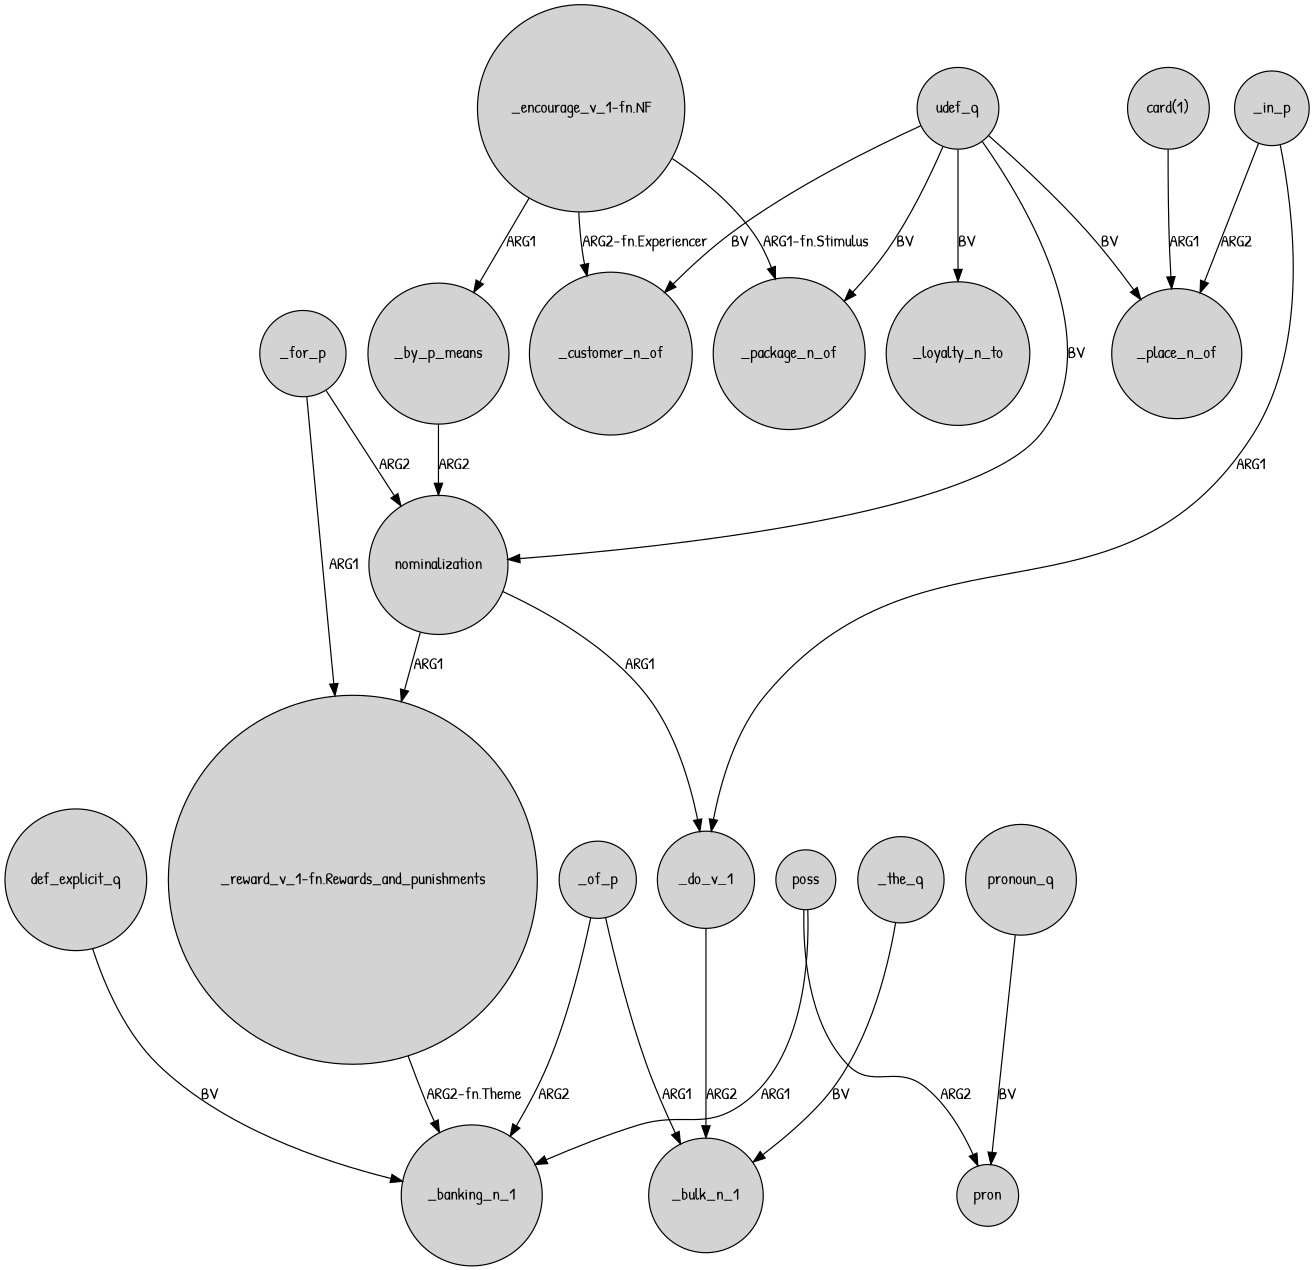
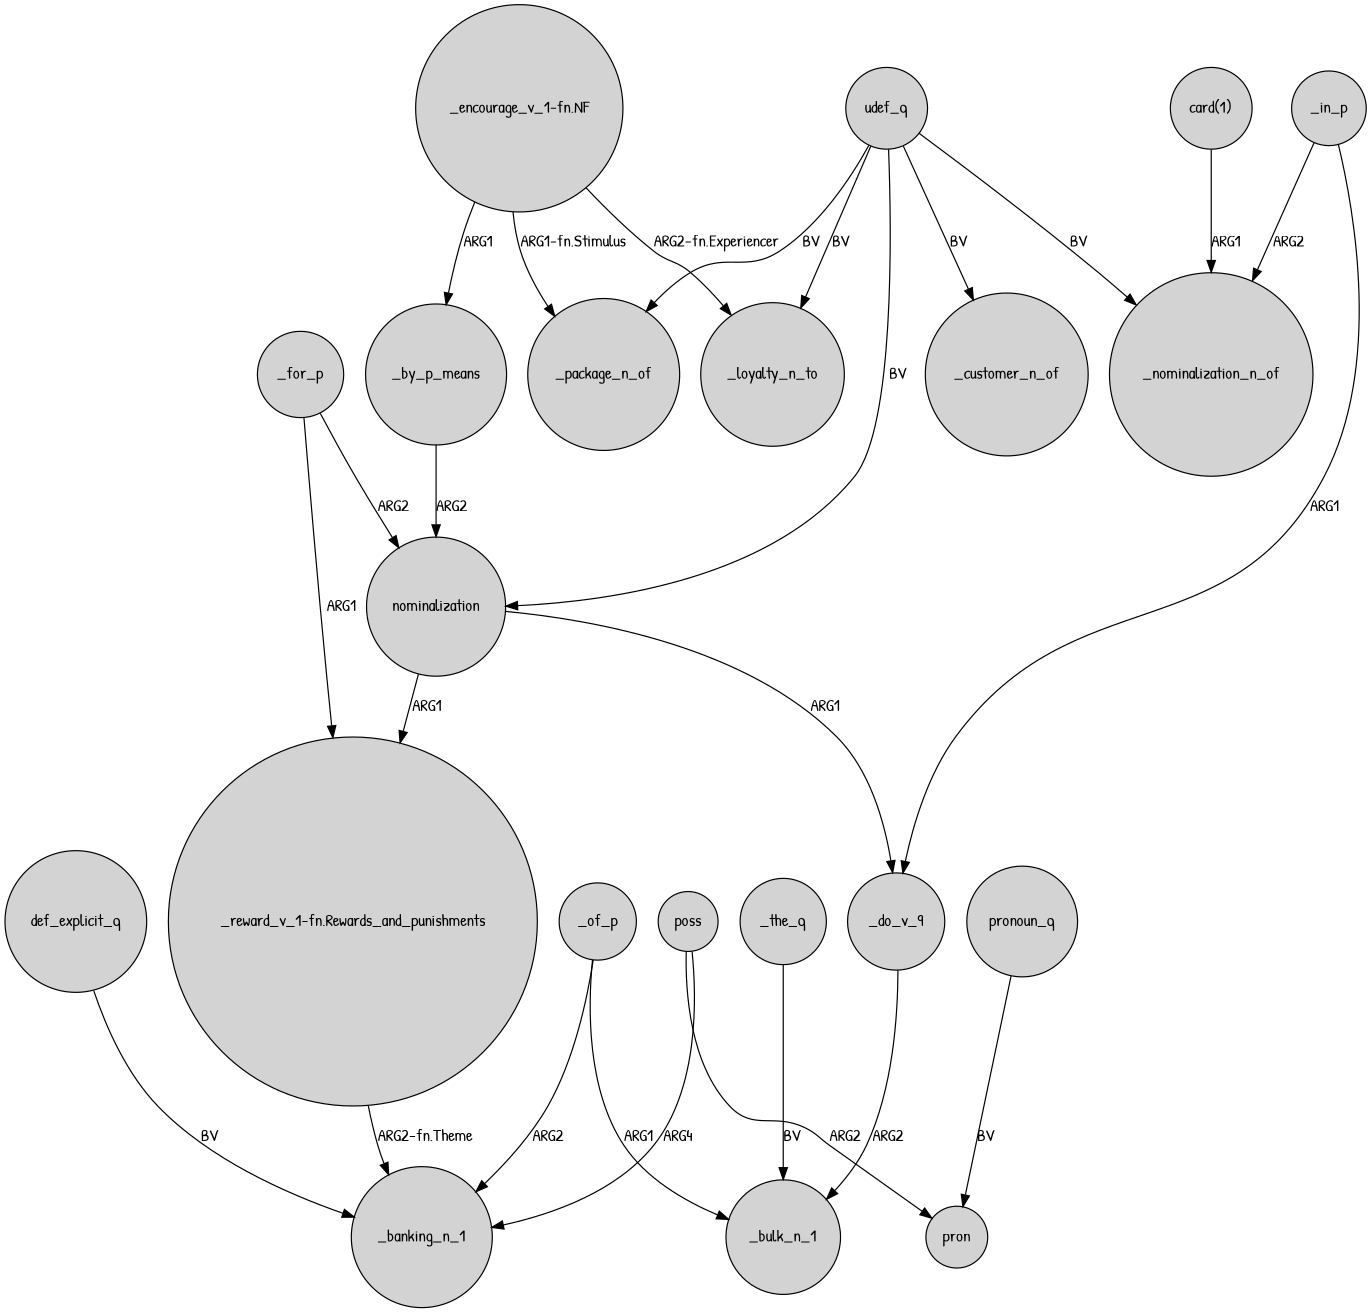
  digraph {
    fontname="Patrick Hand"
    node [fontname="Patrick Hand" shape=circle style=filled]
    edge [fontname="Patrick Hand"]
    "_encourage_v_1-fn.NF"
    _package_n_of
    _loyalty_n_to
    _by_p_means
    nominalization
-   _do_v_1
+   _do_v_1 [label=_do_v_9]
    "_reward_v_1-fn.Rewards_and_punishments"
    _bulk_n_1
    _banking_n_1
    poss
    pron
    _for_p
    _in_p
-   _place_n_of
+   _place_n_of [label=_nominalization_n_of]
    "card(1)"
    _of_p
    udef_q
    _customer_n_of
    pronoun_q
    _the_q
    def_explicit_q
    "_encourage_v_1-fn.NF" -> _package_n_of [label="ARG1-fn.Stimulus"]
-   "_encourage_v_1-fn.NF" -> _customer_n_of [label="ARG2-fn.Experiencer"]
+   "_encourage_v_1-fn.NF" -> _loyalty_n_to [label="ARG2-fn.Experiencer"]
    "_encourage_v_1-fn.NF" -> _by_p_means [label=ARG1]
    _by_p_means -> nominalization [label=ARG2]
    nominalization -> _do_v_1 [label=ARG1]
    nominalization -> "_reward_v_1-fn.Rewards_and_punishments" [label=ARG1]
    _do_v_1 -> _bulk_n_1 [label=ARG2]
    "_reward_v_1-fn.Rewards_and_punishments" -> _banking_n_1 [label="ARG2-fn.Theme"]
-   poss -> _banking_n_1 [label=ARG1]
+   poss -> _banking_n_1 [label=ARG4]
    poss -> pron [label=ARG2]
    _for_p -> nominalization [label=ARG2]
    _for_p -> "_reward_v_1-fn.Rewards_and_punishments" [label=ARG1]
    _in_p -> _do_v_1 [label=ARG1]
    _in_p -> _place_n_of [label=ARG2]
    "card(1)" -> _place_n_of [label=ARG1]
    _of_p -> _bulk_n_1 [label=ARG1]
    _of_p -> _banking_n_1 [label=ARG2]
    udef_q -> _package_n_of [label=BV]
    udef_q -> _loyalty_n_to [label=BV]
    udef_q -> nominalization [label=BV]
    udef_q -> _place_n_of [label=BV]
    udef_q -> _customer_n_of [label=BV]
    pronoun_q -> pron [label=BV]
    _the_q -> _bulk_n_1 [label=BV]
    def_explicit_q -> _banking_n_1 [label=BV]
  }
